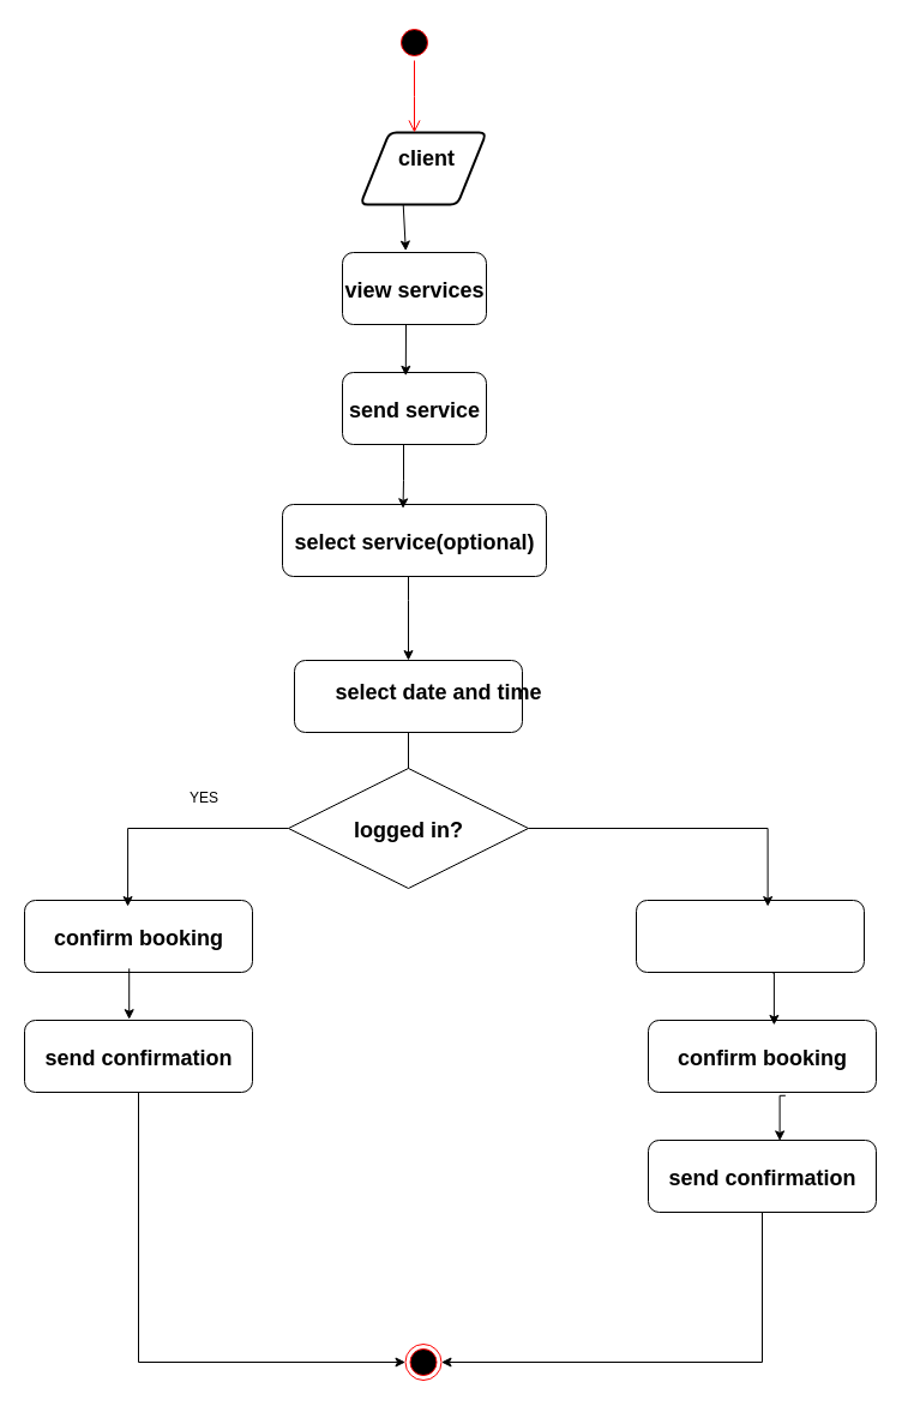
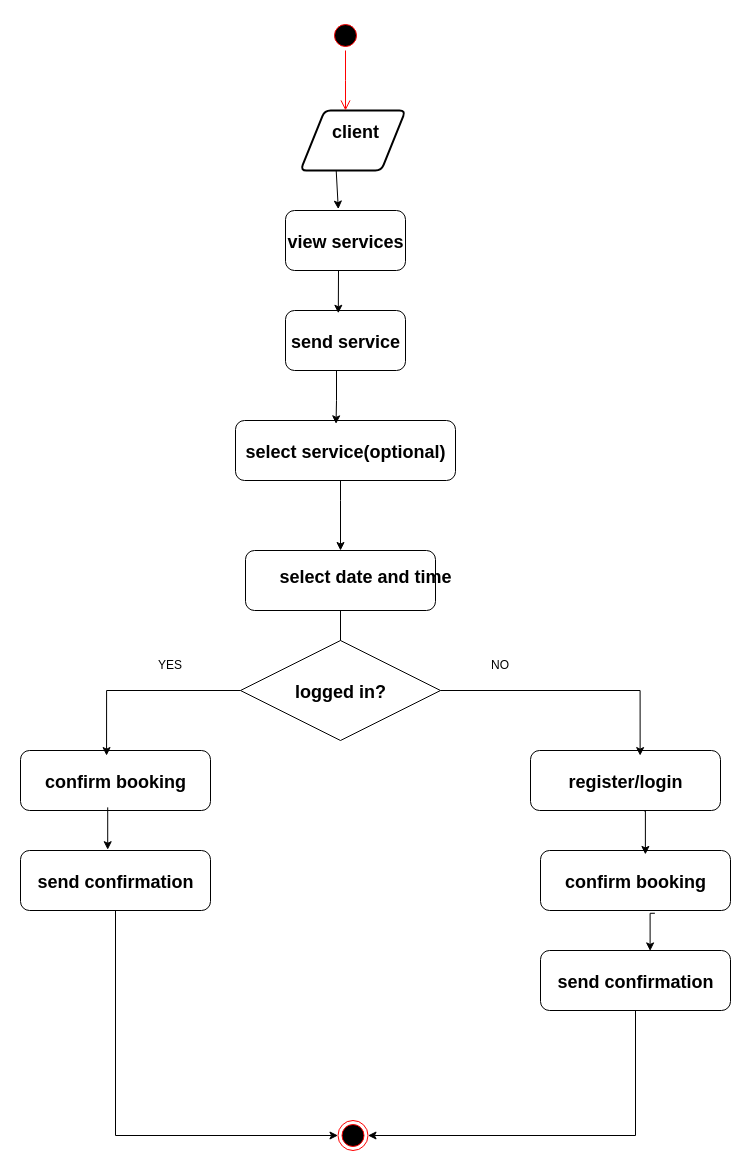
  <mxCell id="0" />
  <mxCell id="1" parent="0" />
  <mxCell id="2" value="" style="shape=parallelogram;html=1;strokeWidth=2;perimeter=parallelogramPerimeter;whiteSpace=wrap;rounded=1;arcSize=12;size=0.23;" vertex="1" parent="1"><mxGeometry x="300" width="105" height="60" as="geometry" y="110" /></mxCell>
  <mxCell id="3" value="&lt;font style=&quot;font-size: 18px;&quot;&gt;client&lt;/font&gt;" style="text;strokeColor=none;fillColor=none;html=1;fontSize=24;fontStyle=1;verticalAlign=middle;align=center;" vertex="1" parent="1"><mxGeometry x="305" width="100" height="40" as="geometry" y="110" /></mxCell>
  <mxCell id="4" value="" style="rounded=1;whiteSpace=wrap;html=1;" vertex="1" parent="1"><mxGeometry x="285" y="210" width="120" height="60" as="geometry" /></mxCell>
  <mxCell id="5" value="&lt;font style=&quot;font-size: 18px;&quot;&gt;view services&lt;/font&gt;" style="text;strokeColor=none;fillColor=none;html=1;fontSize=24;fontStyle=1;verticalAlign=middle;align=center;" vertex="1" parent="1"><mxGeometry x="295" y="220" width="100" height="40" as="geometry" /></mxCell>
  <mxCell id="6" value="" style="rounded=1;whiteSpace=wrap;html=1;" vertex="1" parent="1"><mxGeometry x="285" y="310" width="120" height="60" as="geometry" /></mxCell>
  <mxCell id="7" value="&lt;font style=&quot;font-size: 18px;&quot;&gt;send service&lt;/font&gt;" style="text;strokeColor=none;fillColor=none;html=1;fontSize=24;fontStyle=1;verticalAlign=middle;align=center;" vertex="1" parent="1"><mxGeometry x="295" y="320" width="100" height="40" as="geometry" /></mxCell>
  <mxCell id="8" style="edgeStyle=orthogonalEdgeStyle;rounded=0;orthogonalLoop=1;jettySize=auto;html=1;entryX=0.5;entryY=0;entryDx=0;entryDy=0;" edge="1" parent="1" source="9" target="12"><mxGeometry relative="1" as="geometry"><Array as="points"><mxPoint x="340" y="500" /><mxPoint x="340" y="500" /></Array></mxGeometry></mxCell>
  <mxCell id="9" value="" style="rounded=1;whiteSpace=wrap;html=1;" vertex="1" parent="1"><mxGeometry x="235" y="420" width="220" height="60" as="geometry" /></mxCell>
  <mxCell id="10" value="&lt;font style=&quot;font-size: 18px;&quot;&gt;select service(optional)&lt;/font&gt;" style="text;strokeColor=none;fillColor=none;html=1;fontSize=24;fontStyle=1;verticalAlign=middle;align=center;" vertex="1" parent="1"><mxGeometry x="295" y="435" width="100" height="30" as="geometry" /></mxCell>
  <mxCell id="11" value="" style="edgeStyle=orthogonalEdgeStyle;rounded=0;orthogonalLoop=1;jettySize=auto;html=1;" edge="1" parent="1" source="12" target="15"><mxGeometry relative="1" as="geometry" /></mxCell>
  <mxCell id="12" value="" style="rounded=1;whiteSpace=wrap;html=1;" vertex="1" parent="1"><mxGeometry x="245" y="550" width="190" height="60" as="geometry" /></mxCell>
  <mxCell id="13" value="&lt;font style=&quot;font-size: 18px;&quot;&gt;select date and time&lt;/font&gt;" style="text;strokeColor=none;fillColor=none;html=1;fontSize=24;fontStyle=1;verticalAlign=middle;align=center;" vertex="1" parent="1"><mxGeometry x="315" y="555" width="100" height="40" as="geometry" /></mxCell>
  <mxCell id="14" value="" style="rhombus;whiteSpace=wrap;html=1;" vertex="1" parent="1"><mxGeometry x="240" y="640" width="200" height="100" as="geometry" /></mxCell>
  <mxCell id="15" value="&lt;font style=&quot;font-size: 18px;&quot;&gt;logged in?&lt;/font&gt;" style="text;strokeColor=none;fillColor=none;html=1;fontSize=24;fontStyle=1;verticalAlign=middle;align=center;" vertex="1" parent="1"><mxGeometry x="290" y="670" width="100" height="40" as="geometry" /></mxCell>
  <mxCell id="16" value="" style="rounded=1;whiteSpace=wrap;html=1;" vertex="1" parent="1"><mxGeometry x="20" y="750" width="190" height="60" as="geometry" /></mxCell>
  <mxCell id="17" value="&lt;font style=&quot;font-size: 18px;&quot;&gt;confirm booking&lt;/font&gt;" style="text;strokeColor=none;fillColor=none;html=1;fontSize=24;fontStyle=1;verticalAlign=middle;align=center;" vertex="1" parent="1"><mxGeometry x="65" y="760" width="100" height="40" as="geometry" /></mxCell>
  <mxCell id="18" value="" style="rounded=1;whiteSpace=wrap;html=1;" vertex="1" parent="1"><mxGeometry x="540" y="850" width="190" height="60" as="geometry" /></mxCell>
  <mxCell id="19" value="&lt;font style=&quot;font-size: 18px;&quot;&gt;confirm booking&lt;/font&gt;" style="text;strokeColor=none;fillColor=none;html=1;fontSize=24;fontStyle=1;verticalAlign=middle;align=center;" vertex="1" parent="1"><mxGeometry x="585" y="860" width="100" height="40" as="geometry" /></mxCell>
  <mxCell id="20" style="edgeStyle=orthogonalEdgeStyle;rounded=0;orthogonalLoop=1;jettySize=auto;html=1;entryX=0;entryY=0.5;entryDx=0;entryDy=0;" edge="1" parent="1" source="21" target="28"><mxGeometry relative="1" as="geometry"><mxPoint x="100" y="1050" as="targetPoint" /><Array as="points"><mxPoint x="115" y="1135" /></Array></mxGeometry></mxCell>
  <mxCell id="21" value="" style="rounded=1;whiteSpace=wrap;html=1;" vertex="1" parent="1"><mxGeometry x="20" y="850" width="190" height="60" as="geometry" /></mxCell>
  <mxCell id="22" value="&lt;font style=&quot;font-size: 18px;&quot;&gt;send confirmation&lt;/font&gt;" style="text;strokeColor=none;fillColor=none;html=1;fontSize=24;fontStyle=1;verticalAlign=middle;align=center;" vertex="1" parent="1"><mxGeometry x="65" y="860" width="100" height="40" as="geometry" /></mxCell>
  <mxCell id="23" value="" style="rounded=1;whiteSpace=wrap;html=1;" vertex="1" parent="1"><mxGeometry x="530" y="750" width="190" height="60" as="geometry" /></mxCell>
+ <mxCell id="24" value="&lt;font style=&quot;font-size: 18px;&quot;&gt;register/login&lt;/font&gt;" style="text;strokeColor=none;fillColor=none;html=1;fontSize=24;fontStyle=1;verticalAlign=middle;align=center;" vertex="1" parent="1"><mxGeometry x="575" y="760" width="100" height="40" as="geometry" /></mxCell>
  <mxCell id="25" style="edgeStyle=orthogonalEdgeStyle;rounded=0;orthogonalLoop=1;jettySize=auto;html=1;entryX=1;entryY=0.5;entryDx=0;entryDy=0;" edge="1" parent="1" source="26" target="28"><mxGeometry relative="1" as="geometry"><Array as="points"><mxPoint x="635" y="1135" /></Array></mxGeometry></mxCell>
  <mxCell id="26" value="" style="rounded=1;whiteSpace=wrap;html=1;" vertex="1" parent="1"><mxGeometry x="540" y="950" width="190" height="60" as="geometry" /></mxCell>
  <mxCell id="27" value="&lt;font style=&quot;font-size: 18px;&quot;&gt;send confirmation&lt;/font&gt;" style="text;strokeColor=none;fillColor=none;html=1;fontSize=24;fontStyle=1;verticalAlign=middle;align=center;" vertex="1" parent="1"><mxGeometry x="585" y="960" width="100" height="40" as="geometry" /></mxCell>
  <mxCell id="28" value="" style="ellipse;html=1;shape=endState;fillColor=#000000;strokeColor=#ff0000;" vertex="1" parent="1"><mxGeometry x="337.5" y="1120" width="30" height="30" as="geometry" /></mxCell>
  <mxCell id="29" value="" style="endArrow=classic;html=1;rounded=0;entryX=0.44;entryY=0.046;entryDx=0;entryDy=0;entryPerimeter=0;" edge="1" parent="1" target="6"><mxGeometry width="50" height="50" relative="1" as="geometry"><mxPoint x="338" y="270" as="sourcePoint" /><mxPoint x="570" y="208.08" as="targetPoint" /></mxGeometry></mxCell>
  <mxCell id="30" value="" style="endArrow=classic;html=1;rounded=0;exitX=0.34;exitY=0.997;exitDx=0;exitDy=0;exitPerimeter=0;entryX=0.44;entryY=-0.023;entryDx=0;entryDy=0;entryPerimeter=0;" edge="1" parent="1" source="2" target="4"><mxGeometry width="50" height="50" relative="1" as="geometry"><mxPoint x="570" y="220" as="sourcePoint" /><mxPoint x="570" y="260" as="targetPoint" /><Array as="points" /></mxGeometry></mxCell>
  <mxCell id="31" value="" style="endArrow=classic;html=1;rounded=0;entryX=0.457;entryY=0.056;entryDx=0;entryDy=0;entryPerimeter=0;" edge="1" parent="1" target="9"><mxGeometry width="50" height="50" relative="1" as="geometry"><mxPoint x="336" y="370" as="sourcePoint" /><mxPoint x="570" y="370" as="targetPoint" /><Array as="points"><mxPoint x="336" y="400" /></Array></mxGeometry></mxCell>
  <mxCell id="32" style="edgeStyle=orthogonalEdgeStyle;rounded=0;orthogonalLoop=1;jettySize=auto;html=1;entryX=0.577;entryY=0.085;entryDx=0;entryDy=0;entryPerimeter=0;" edge="1" parent="1" source="14" target="23"><mxGeometry relative="1" as="geometry" /></mxCell>
  <mxCell id="33" style="edgeStyle=orthogonalEdgeStyle;rounded=0;orthogonalLoop=1;jettySize=auto;html=1;entryX=0.459;entryY=-0.013;entryDx=0;entryDy=0;entryPerimeter=0;exitX=0.459;exitY=0.948;exitDx=0;exitDy=0;exitPerimeter=0;" edge="1" parent="1" source="16" target="21"><mxGeometry relative="1" as="geometry" /></mxCell>
  <mxCell id="34" style="edgeStyle=orthogonalEdgeStyle;rounded=0;orthogonalLoop=1;jettySize=auto;html=1;entryX=0.453;entryY=0.085;entryDx=0;entryDy=0;entryPerimeter=0;" edge="1" parent="1" source="14" target="16"><mxGeometry relative="1" as="geometry" /></mxCell>
  <mxCell id="35" style="edgeStyle=orthogonalEdgeStyle;rounded=0;orthogonalLoop=1;jettySize=auto;html=1;entryX=0.552;entryY=0.066;entryDx=0;entryDy=0;entryPerimeter=0;exitX=0.598;exitY=1.007;exitDx=0;exitDy=0;exitPerimeter=0;" edge="1" parent="1" source="23" target="18"><mxGeometry relative="1" as="geometry"><mxPoint x="625" y="810" as="sourcePoint" /><Array as="points"><mxPoint x="645" y="810" /></Array></mxGeometry></mxCell>
  <mxCell id="36" style="edgeStyle=orthogonalEdgeStyle;rounded=0;orthogonalLoop=1;jettySize=auto;html=1;entryX=0.577;entryY=0.007;entryDx=0;entryDy=0;entryPerimeter=0;exitX=0.602;exitY=1.046;exitDx=0;exitDy=0;exitPerimeter=0;" edge="1" parent="1" source="18" target="26"><mxGeometry relative="1" as="geometry" /></mxCell>
  <mxCell id="37" value="" style="ellipse;html=1;shape=startState;fillColor=#000000;strokeColor=#ff0000;" vertex="1" parent="1"><mxGeometry x="330" y="20" width="30" height="30" as="geometry" /></mxCell>
  <mxCell id="38" value="" style="edgeStyle=orthogonalEdgeStyle;html=1;verticalAlign=bottom;endArrow=open;endSize=8;strokeColor=#ff0000;rounded=0;" edge="1" parent="1" source="37"><mxGeometry relative="1" as="geometry"><mxPoint x="345" as="targetPoint" y="110" /></mxGeometry></mxCell>
  <mxCell id="39" value="YES" style="text;html=1;align=center;verticalAlign=middle;whiteSpace=wrap;rounded=0;" vertex="1" parent="1"><mxGeometry x="140" y="650" width="60" height="30" as="geometry" /></mxCell>
+ <mxCell id="40" value="NO" style="text;html=1;align=center;verticalAlign=middle;whiteSpace=wrap;rounded=0;" vertex="1" parent="1"><mxGeometry x="470" y="650" width="60" height="30" as="geometry" /></mxCell>
